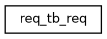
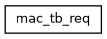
  digraph {
    rankdir=LR
-   n1 [color=black fillcolor=white fontname=Helvetica fontsize=10 height=0.2 label=req_tb_req shape=record style=filled width=0.4]
+   n1 [color=black fillcolor=white fontname=Helvetica fontsize=10 height=0.2 label=mac_tb_req shape=record style=filled width=0.4]
  }
